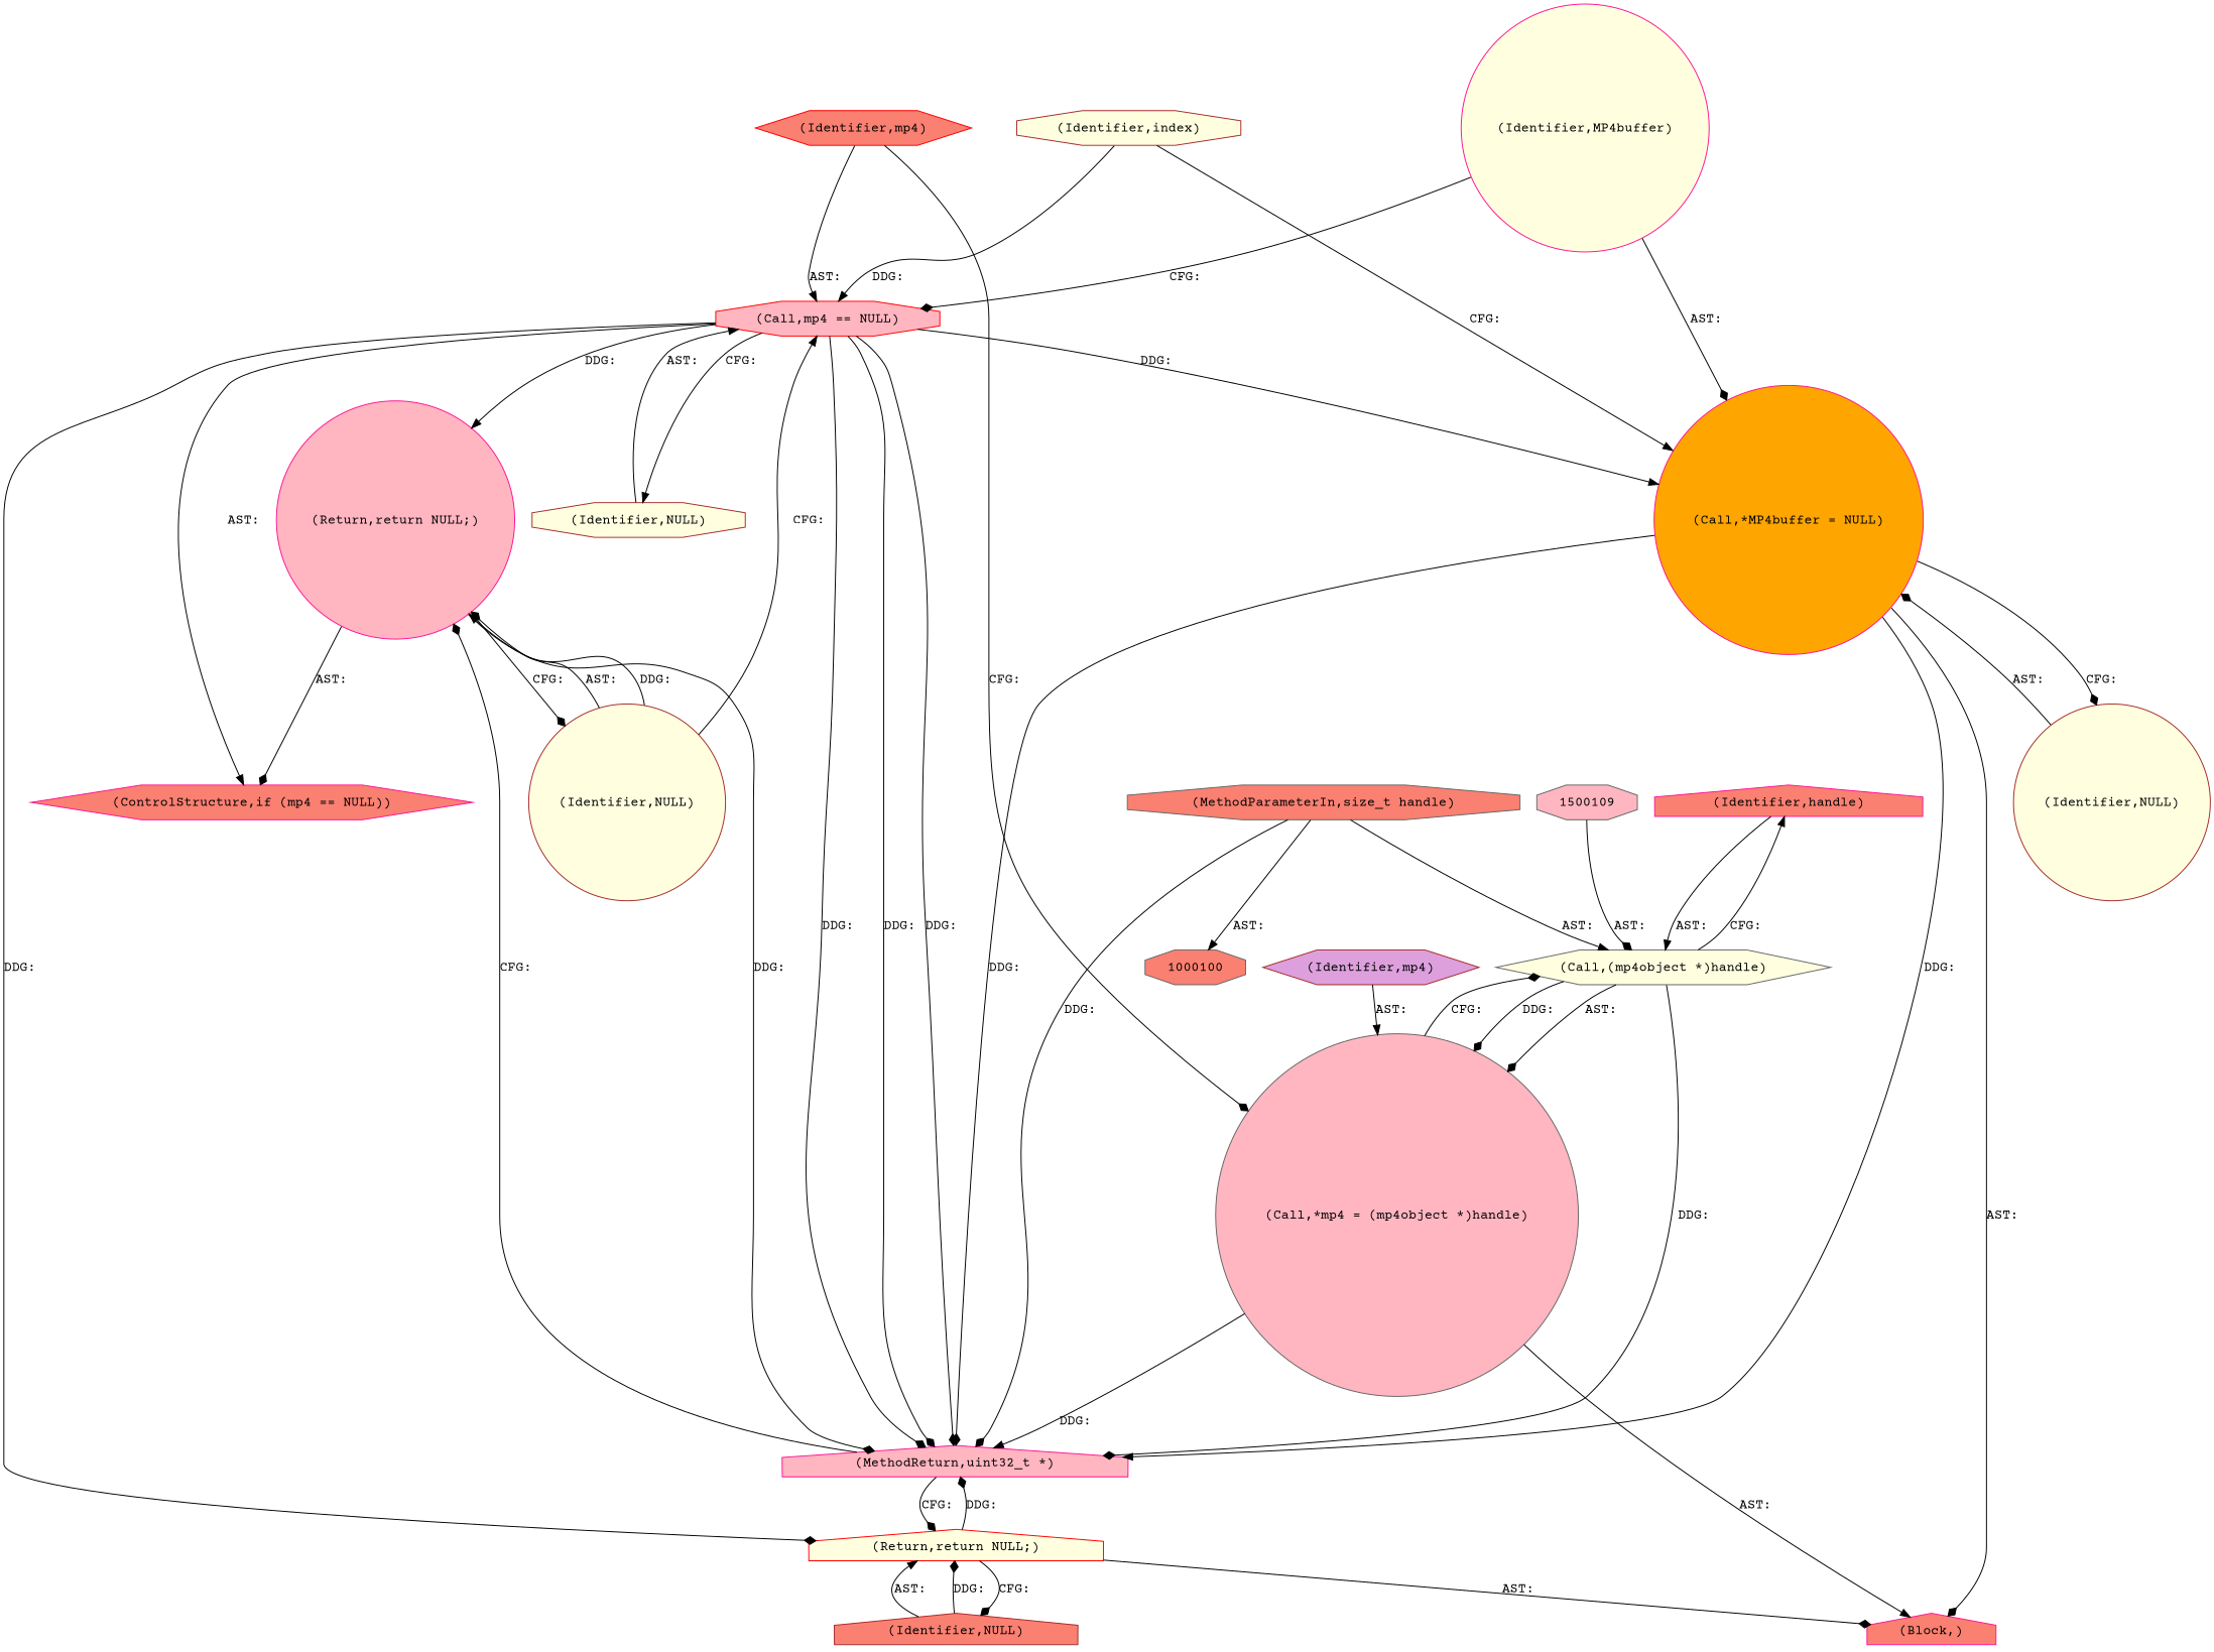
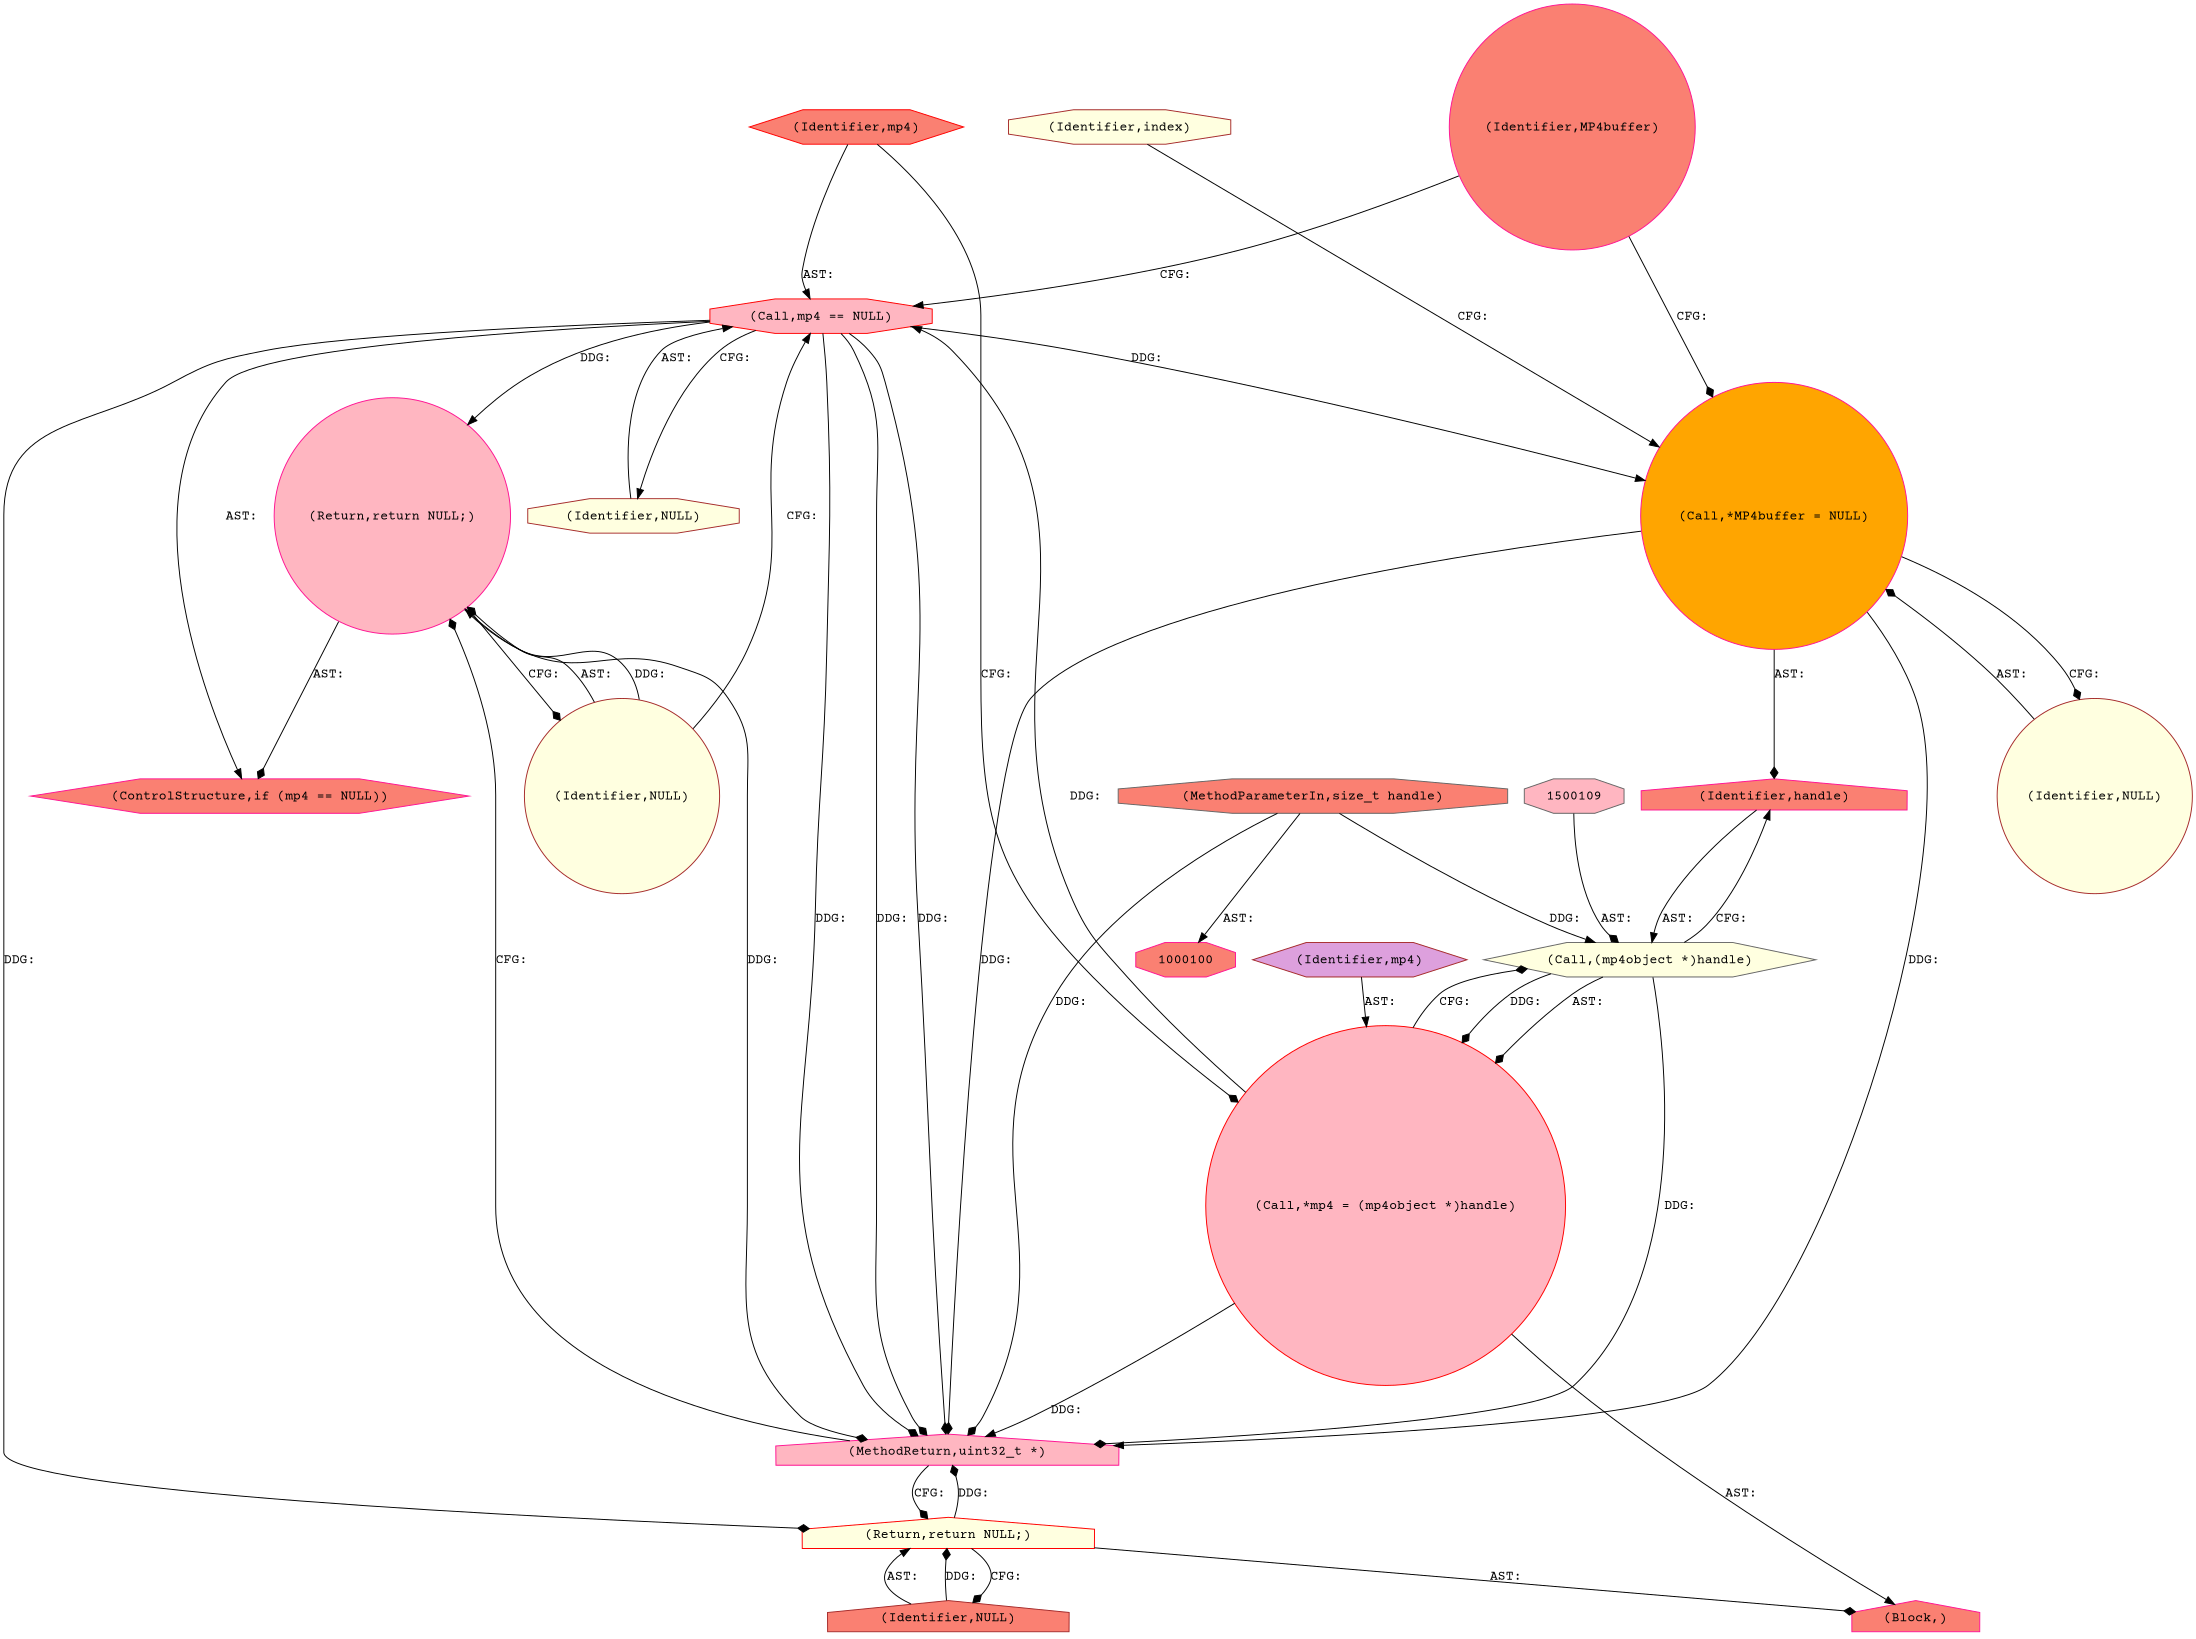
  digraph {
    fontname="Courier Prime"
    node [color=deeppink fillcolor=salmon fontname="Courier Prime" shape=octagon style=filled]
    edge [arrowhead=diamond fontname="Courier Prime"]
    n1 [color=red fillcolor=lightpink label="(Call,mp4 == NULL)"]
    n2 [fillcolor=lightpink label="(Return,return NULL;)" shape=circle]
    n3 [fillcolor=orange label="(Call,*MP4buffer = NULL)" shape=circle]
    n4 [color=red fillcolor=lightyellow label="(Return,return NULL;)" shape=house]
    n5 [fillcolor=lightpink label="(MethodReturn,uint32_t *)" shape=house]
    n6 [label="(ControlStructure,if (mp4 == NULL))" shape=hexagon]
    n7 [color=brown fillcolor=lightyellow label="(Identifier,NULL)"]
    n8 [color=brown fillcolor=lightyellow label="(Identifier,NULL)" shape=circle]
    n9 [label="(Block,)" shape=house]
    n10 [color=brown fillcolor=lightyellow label="(Identifier,NULL)" shape=circle]
    n11 [color=brown label="(Identifier,NULL)" shape=house]
-   n12 [color=gray40 fillcolor=lightpink label="(Call,*mp4 = (mp4object *)handle)" shape=circle]
+   n12 [color=red fillcolor=lightpink label="(Call,*mp4 = (mp4object *)handle)" shape=circle]
    n13 [color=gray40 fillcolor=lightyellow label="(Call,(mp4object *)handle)" shape=hexagon]
    n14 [label="(Identifier,handle)" shape=house]
    n15 [color=gray40 label="(MethodParameterIn,size_t handle)"]
-   1000100 [color=gray40]
+   1000100
    n17 [color=red label="(Identifier,mp4)" shape=hexagon]
-   n18 [fillcolor=lightyellow label="(Identifier,MP4buffer)" shape=circle]
+   n18 [label="(Identifier,MP4buffer)" shape=circle]
    n19 [color=brown fillcolor=lightyellow label="(Identifier,index)"]
    n20 [color=brown fillcolor=plum label="(Identifier,mp4)" shape=hexagon]
    n21 [color=gray40 fillcolor=lightpink label=1500109]
    n1 -> n2 [arrowhead=normal label="DDG: "]
    n1 -> n3 [arrowhead=normal label="DDG: "]
    n1 -> n4 [label="DDG: "]
    n1 -> n5 [label="DDG: "]
    n1 -> n5 [label="DDG: "]
    n1 -> n5 [label="DDG: "]
    n1 -> n6 [arrowhead=normal label="AST: "]
    n1 -> n7 [arrowhead=normal label="CFG: "]
    n2 -> n5 [label="DDG: "]
    n2 -> n6 [label="AST: "]
    n2 -> n8 [label="CFG: "]
    n3 -> n5 [label="DDG: "]
    n3 -> n5 [arrowhead=normal label="DDG: "]
-   n3 -> n9 [label="AST: "]
+   n3 -> n14 [label="AST: "]
    n3 -> n10 [label="CFG: "]
    n4 -> n5 [label="DDG: "]
    n4 -> n9 [label="AST: "]
    n4 -> n11 [label="CFG: "]
    n5 -> n2 [label="CFG: "]
    n5 -> n4 [label="CFG: "]
    n7 -> n1 [arrowhead=normal label="AST: "]
    n8 -> n1 [arrowhead=normal label="CFG: "]
    n8 -> n2 [label="AST: "]
    n8 -> n2 [arrowhead=normal label="DDG: "]
    n10 -> n3 [label="AST: "]
    n11 -> n4 [arrowhead=normal label="AST: "]
    n11 -> n4 [label="DDG: "]
-   n19 -> n1 [arrowhead=normal label="DDG: "]
+   n12 -> n1 [arrowhead=normal label="DDG: "]
    n12 -> n5 [arrowhead=normal label="DDG: "]
    n12 -> n9 [arrowhead=normal label="AST: "]
    n12 -> n13 [label="CFG: "]
    n13 -> n5 [label="DDG: "]
    n13 -> n12 [label="AST: "]
    n13 -> n12 [label="DDG: "]
    n13 -> n14 [arrowhead=normal label="CFG: "]
    n14 -> n13 [arrowhead=normal label="AST: "]
    n15 -> n5 [label="DDG: "]
-   n15 -> n13 [arrowhead=normal label="AST: "]
+   n15 -> n13 [arrowhead=normal label="DDG: "]
    n15 -> 1000100 [arrowhead=normal label="AST: "]
    n17 -> n1 [arrowhead=normal label="AST: "]
    n17 -> n12 [label="CFG: "]
-   n18 -> n1 [label="CFG: "]
-   n18 -> n3 [label="AST: "]
+   n18 -> n1 [arrowhead=normal label="CFG: "]
+   n18 -> n3 [label="CFG: "]
    n19 -> n3 [arrowhead=normal label="CFG: "]
    n20 -> n12 [arrowhead=normal label="AST: "]
    n21 -> n13 [label="AST: "]
  }
